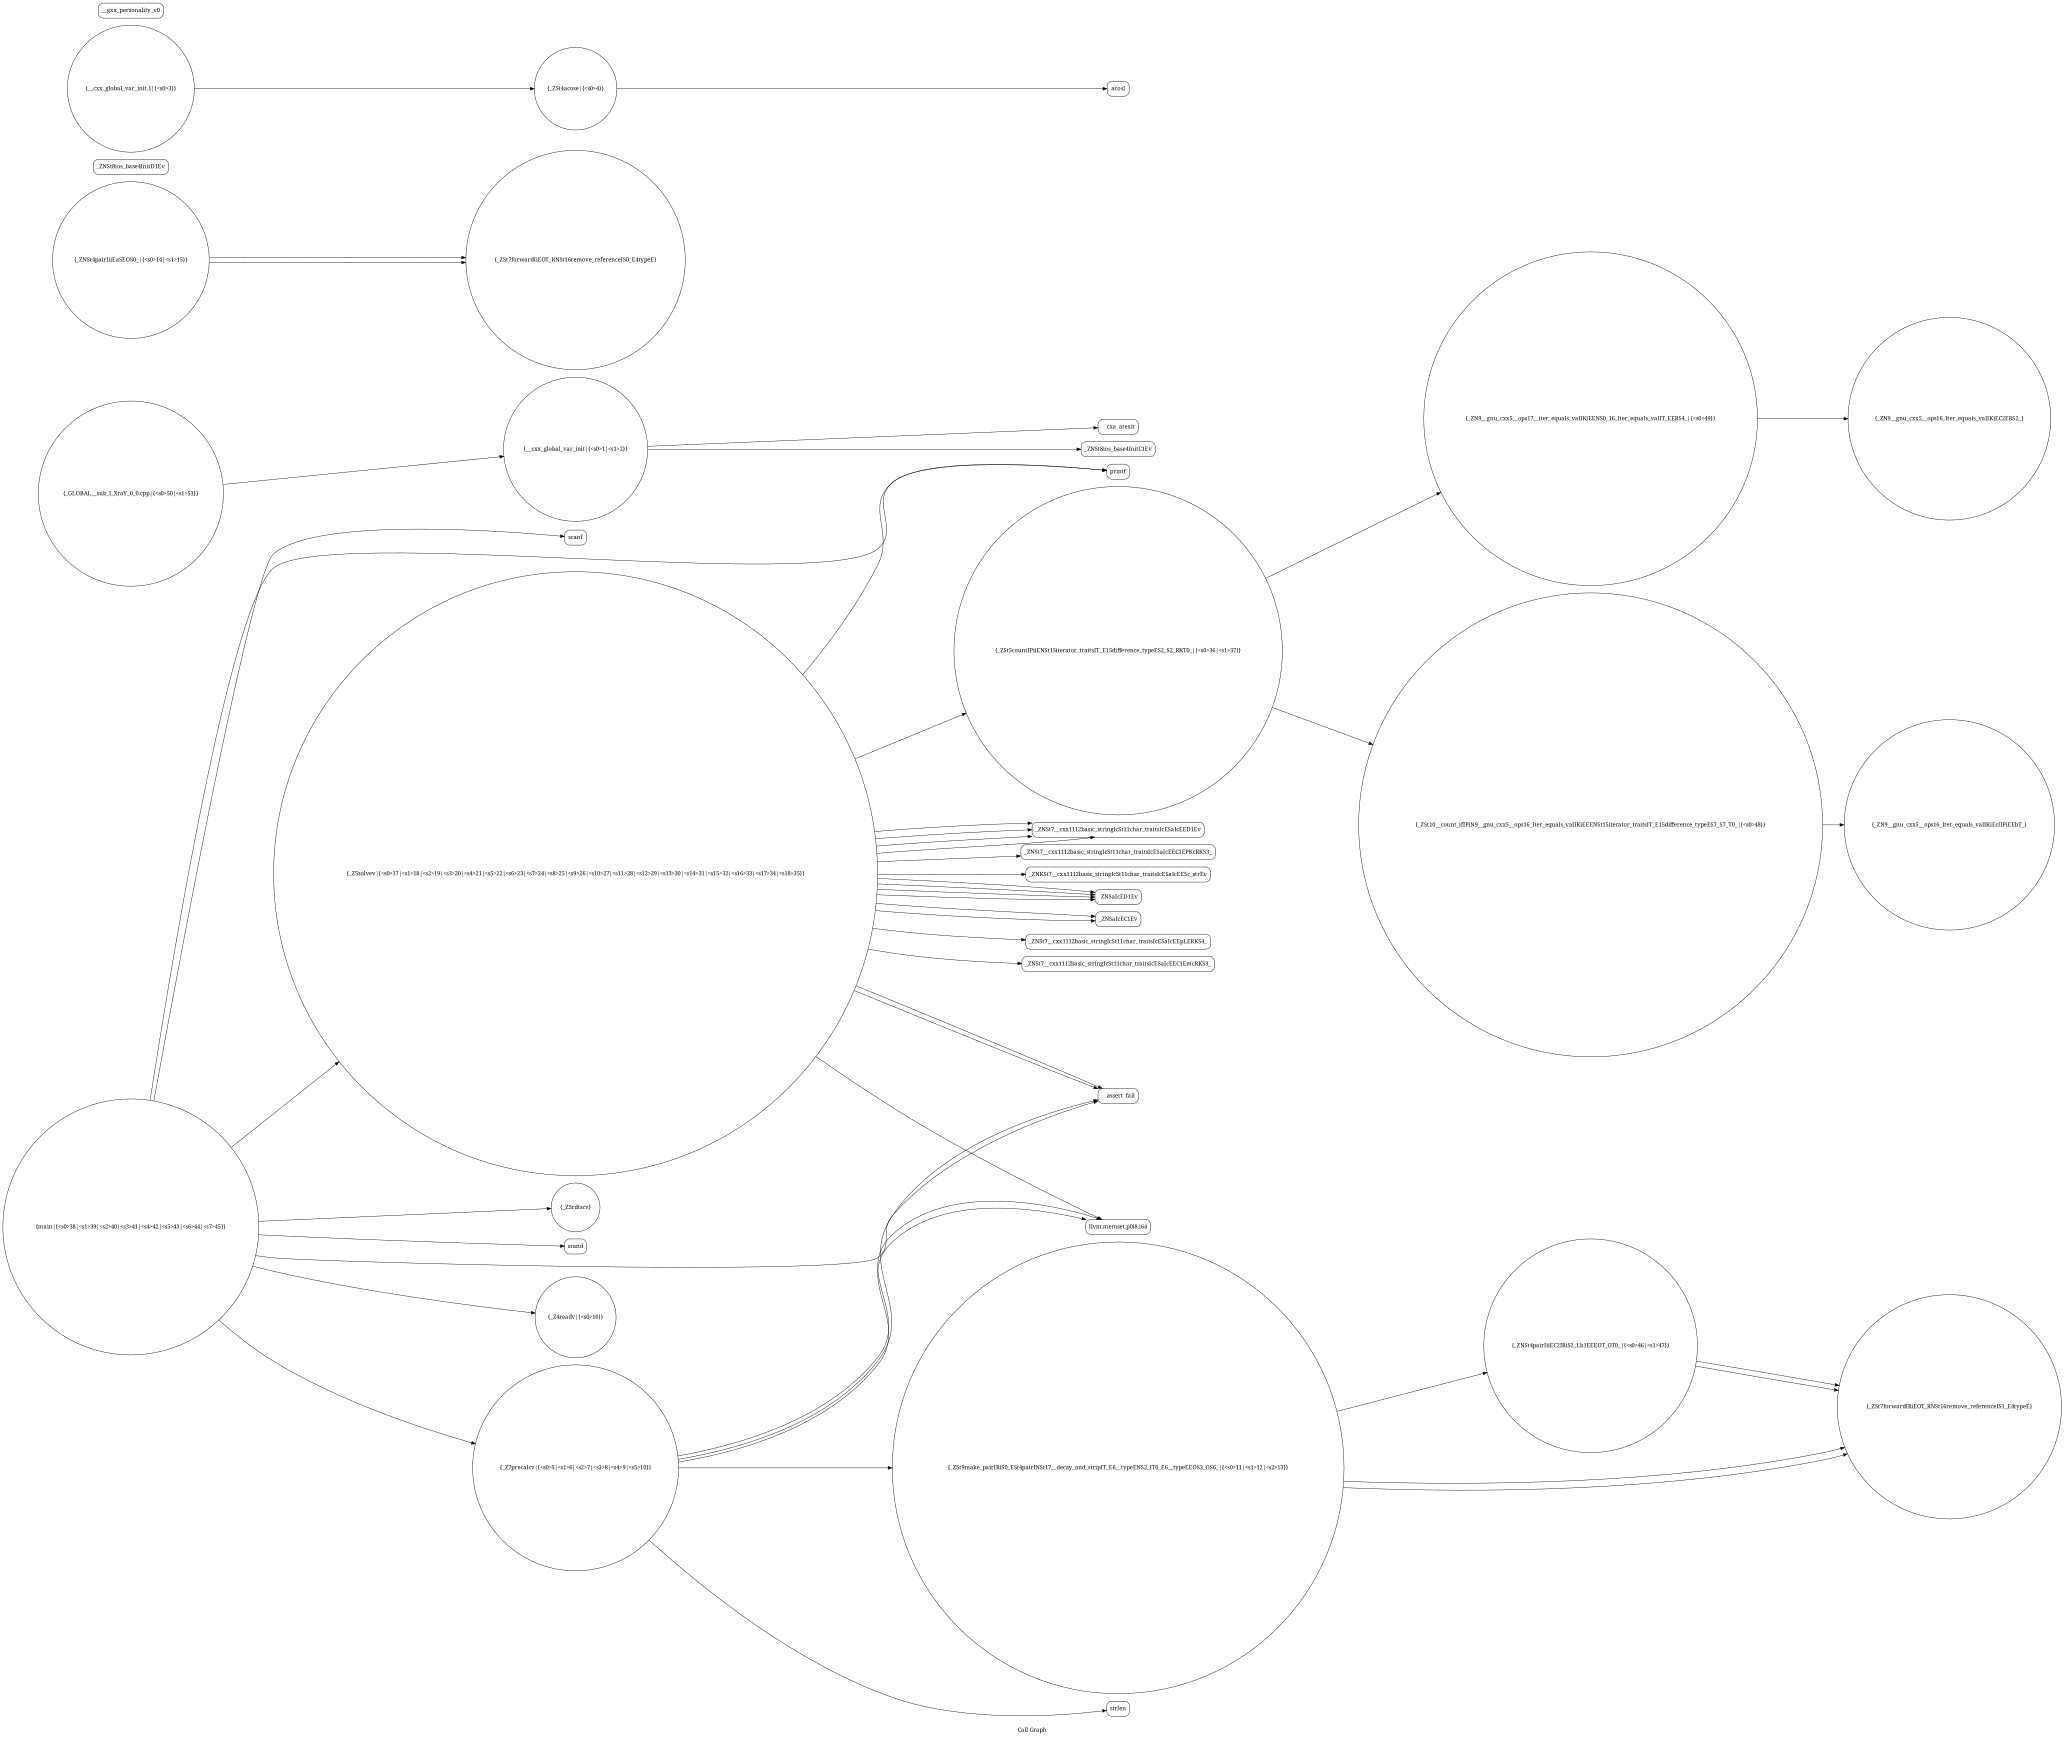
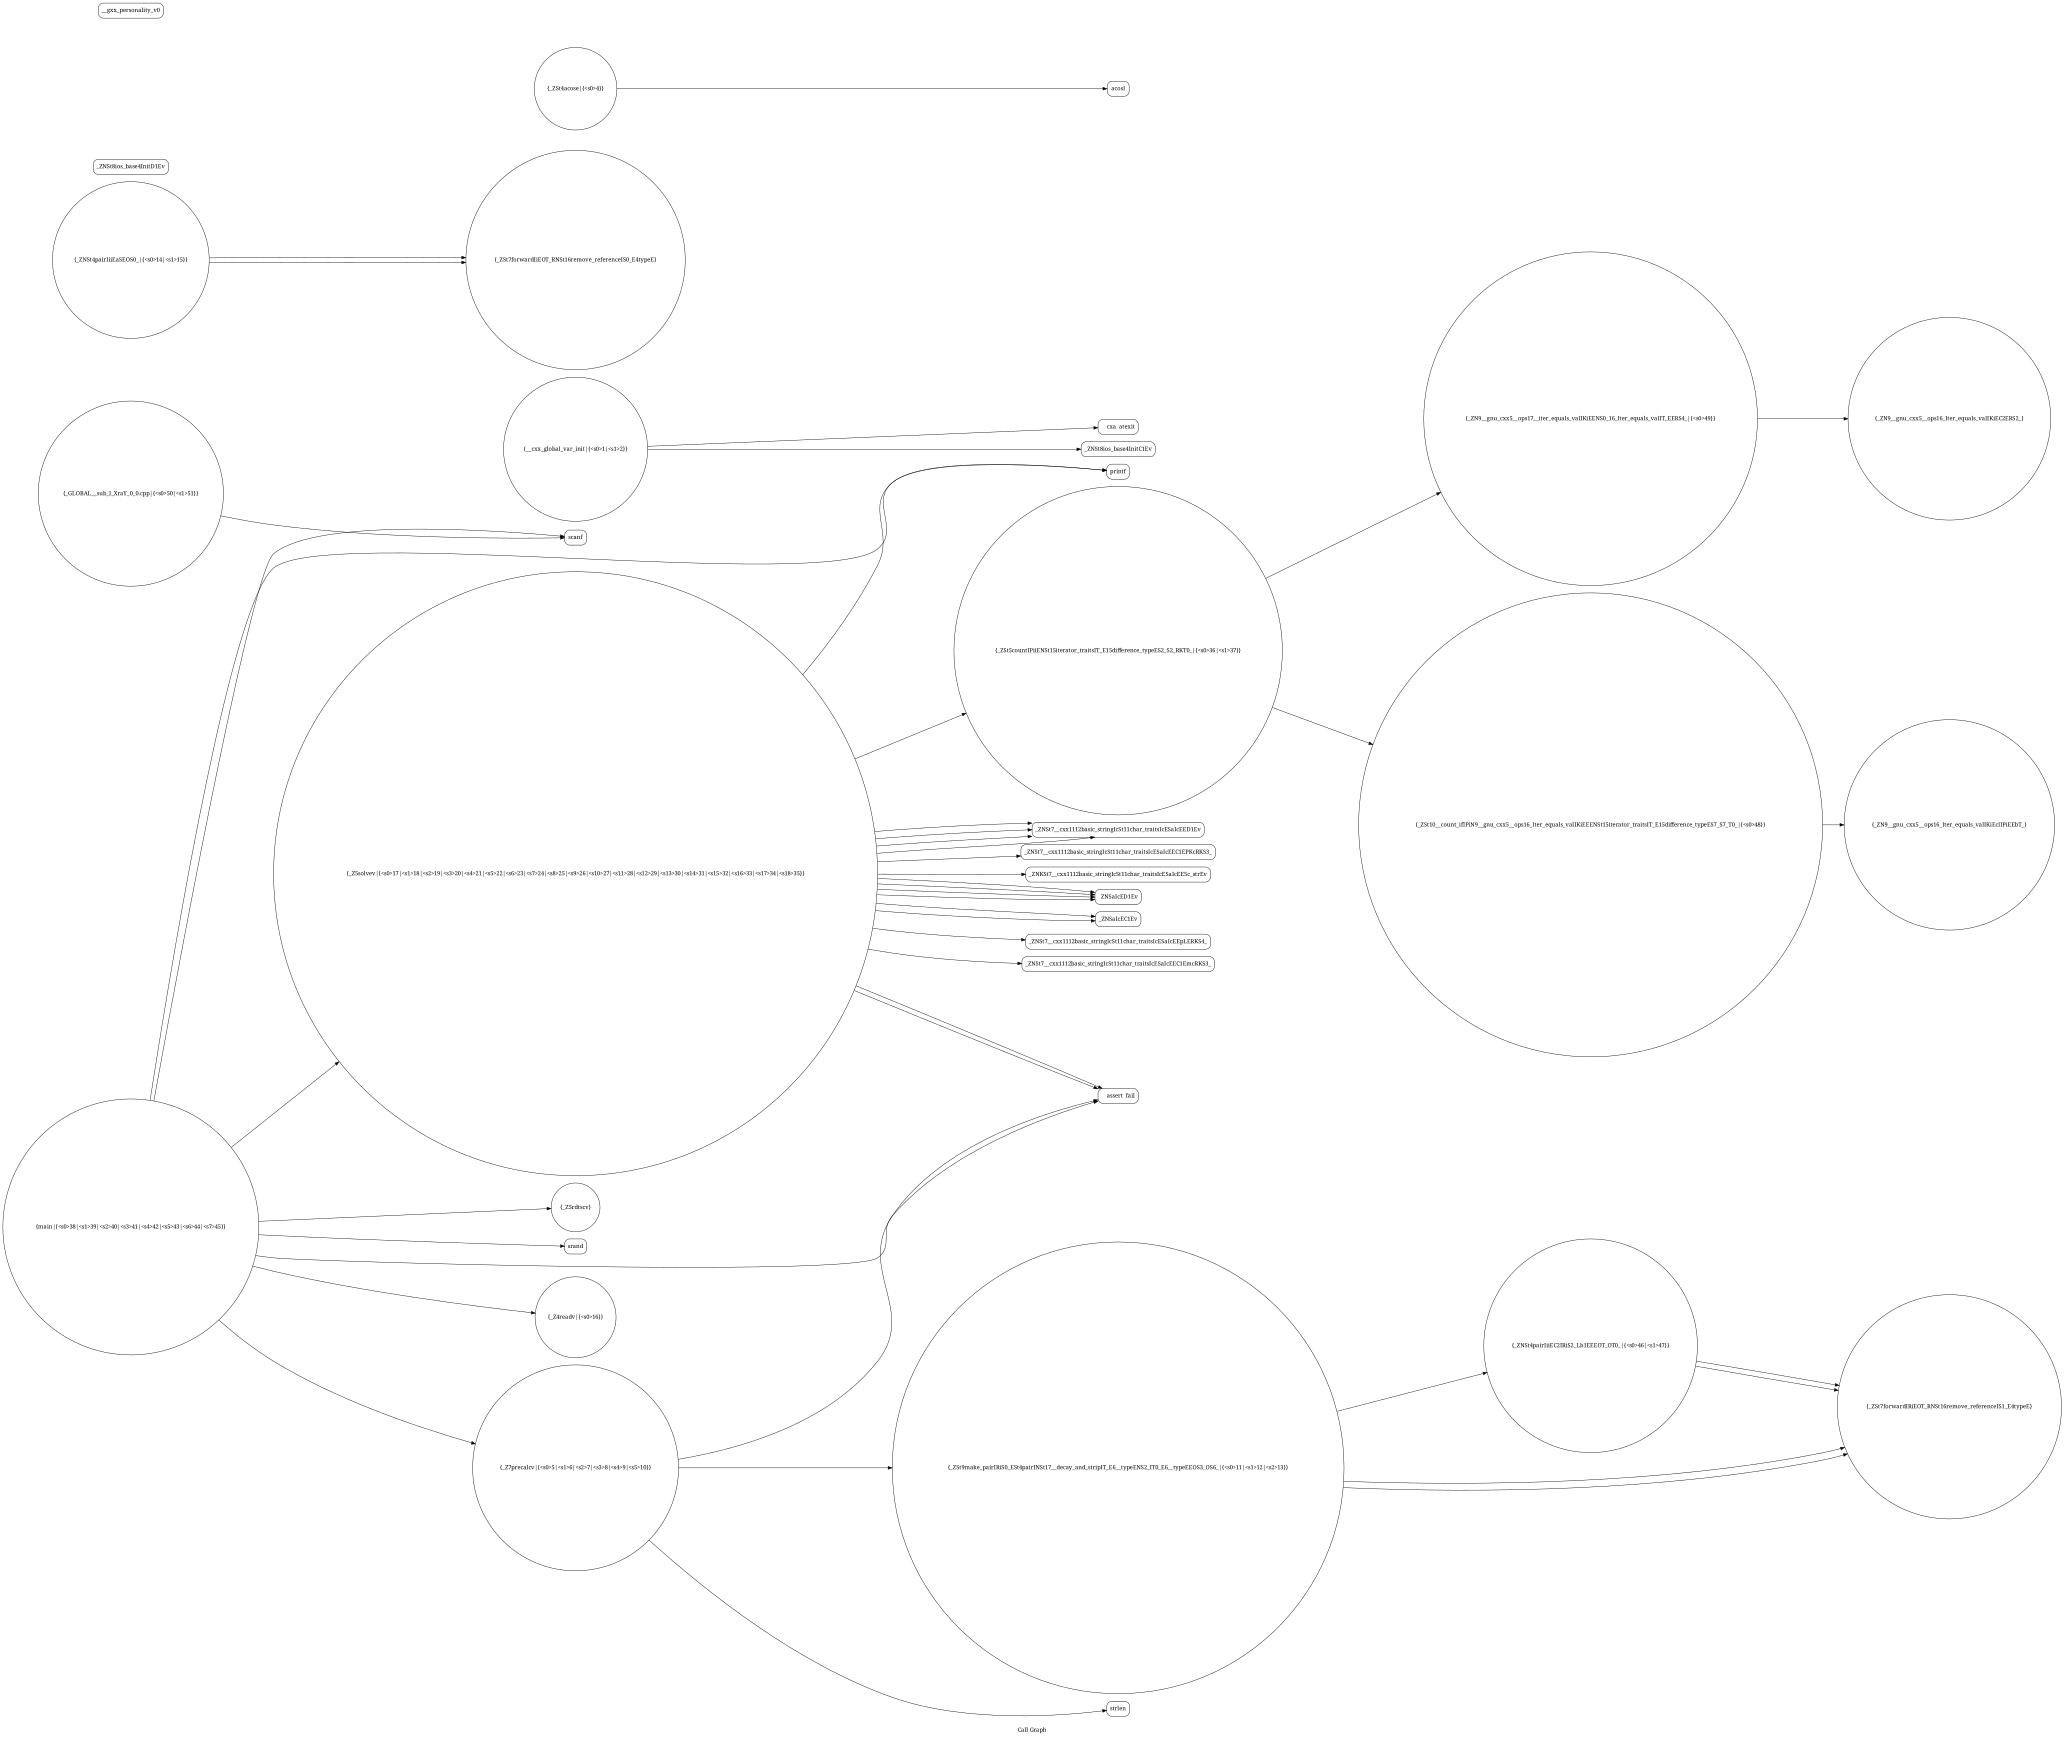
  digraph {
    fontname="Noto Serif"
    label="Call Graph"
    rankdir=LR
    node [fontname="Noto Serif" shape=circle]
    edge [color=black fontname="Noto Serif" tailport=s0]
    n1 [label="{__cxx_global_var_init|{<s0>1|<s1>2}}"]
    n2 [label="{_ZNSt8ios_base4InitC1Ev}" shape=Mrecord]
    n3 [label="{__cxa_atexit}" shape=Mrecord]
    n4 [label="{main|{<s0>38|<s1>39|<s2>40|<s3>41|<s4>42|<s5>43|<s6>44|<s7>45}}"]
    n5 [label="{_Z5rdtscv}"]
    n6 [label="{srand}" shape=Mrecord]
    n7 [label="{_Z7precalcv|{<s0>5|<s1>6|<s2>7|<s3>8|<s4>9|<s5>10}}"]
    n8 [label="{scanf}" shape=Mrecord]
    n9 [label="{_Z4readv|{<s0>16}}"]
    n10 [label="{__assert_fail}" shape=Mrecord]
    n11 [label="{printf}" shape=Mrecord]
    n12 [label="{_Z5solvev|{<s0>17|<s1>18|<s2>19|<s3>20|<s4>21|<s5>22|<s6>23|<s7>24|<s8>25|<s9>26|<s10>27|<s11>28|<s12>29|<s13>30|<s14>31|<s15>32|<s16>33|<s17>34|<s18>35}}"]
-   n13 [label="{llvm.memset.p0i8.i64}" shape=Mrecord]
    n14 [label="{strlen}" shape=Mrecord]
    n15 [label="{_ZSt9make_pairIRiS0_ESt4pairINSt17__decay_and_stripIT_E6__typeENS2_IT0_E6__typeEEOS3_OS6_|{<s0>11|<s1>12|<s2>13}}"]
    n16 [label="{_ZNSt7__cxx1112basic_stringIcSt11char_traitsIcESaIcEEC1EmcRKS3_}" shape=Mrecord]
    n17 [label="{_ZSt5countIPiiENSt15iterator_traitsIT_E15difference_typeES2_S2_RKT0_|{<s0>36|<s1>37}}"]
    n18 [label="{_ZNSt7__cxx1112basic_stringIcSt11char_traitsIcESaIcEED1Ev}" shape=Mrecord]
    n19 [label="{_ZNSt7__cxx1112basic_stringIcSt11char_traitsIcESaIcEEC1EPKcRKS3_}" shape=Mrecord]
    n20 [label="{_ZNKSt7__cxx1112basic_stringIcSt11char_traitsIcESaIcEE5c_strEv}" shape=Mrecord]
    n21 [label="{_ZNSaIcED1Ev}" shape=Mrecord]
    n22 [label="{_ZNSaIcEC1Ev}" shape=Mrecord]
    n23 [label="{_ZNSt7__cxx1112basic_stringIcSt11char_traitsIcESaIcEEpLERKS4_}" shape=Mrecord]
    n24 [label="{_ZNSt4pairIiiEC2IRiS2_Lb1EEEOT_OT0_|{<s0>46|<s1>47}}"]
    n25 [label="{_ZSt7forwardIRiEOT_RNSt16remove_referenceIS1_E4typeE}"]
    n26 [label="{_ZNSt4pairIiiEaSEOS0_|{<s0>14|<s1>15}}"]
    n27 [label="{_ZSt7forwardIiEOT_RNSt16remove_referenceIS0_E4typeE}"]
    n28 [label="{_ZN9__gnu_cxx5__ops17__iter_equals_valIKiEENS0_16_Iter_equals_valIT_EERS4_|{<s0>49}}"]
    n29 [label="{_ZSt10__count_ifIPiN9__gnu_cxx5__ops16_Iter_equals_valIKiEEENSt15iterator_traitsIT_E15difference_typeES7_S7_T0_|{<s0>48}}"]
    n30 [label="{_ZN9__gnu_cxx5__ops16_Iter_equals_valIKiEC2ERS2_}"]
    n31 [label="{_ZNSt8ios_base4InitD1Ev}" shape=Mrecord]
    n32 [label="{acosl}" shape=Mrecord]
    n33 [label="{_ZN9__gnu_cxx5__ops16_Iter_equals_valIKiEclIPiEEbT_}"]
    n34 [label="{_ZSt4acose|{<s0>4}}"]
    n35 [label="{_GLOBAL__sub_I_XraY_0_0.cpp|{<s0>50|<s1>51}}"]
-   n36 [label="{__cxx_global_var_init.1|{<s0>3}}"]
    n37 [label="{__gxx_personality_v0}" shape=Mrecord]
    n1 -> n2
    n1 -> n3 [tailport=s1]
    n4 -> n5
    n4 -> n6 [tailport=s1]
    n4 -> n7 [tailport=s2]
    n4 -> n8 [tailport=s3]
    n4 -> n9 [tailport=s4]
    n4 -> n10 [tailport=s5]
    n4 -> n11 [tailport=s6]
    n4 -> n12 [tailport=s7]
    n7 -> n10 [tailport=s5]
-   n7 -> n13
-   n7 -> n13 [tailport=s1]
    n7 -> n14 [tailport=s2]
    n7 -> n15 [tailport=s3]
    n12 -> n10 [tailport=s1]
    n12 -> n10 [tailport=s3]
    n12 -> n11 [tailport=s16]
-   n12 -> n13
    n12 -> n16 [tailport=s8]
    n12 -> n17 [tailport=s2]
    n12 -> n18 [tailport=s10]
    n12 -> n18 [tailport=s13]
    n12 -> n18 [tailport=s17]
    n12 -> n18 [tailport=s18]
    n12 -> n19 [tailport=s5]
    n12 -> n20 [tailport=s15]
    n12 -> n21 [tailport=s6]
    n12 -> n21 [tailport=s11]
    n12 -> n21 [tailport=s12]
    n12 -> n21 [tailport=s14]
    n12 -> n22 [tailport=s4]
    n12 -> n22 [tailport=s7]
    n12 -> n23 [tailport=s9]
    n15 -> n24 [tailport=s2]
    n15 -> n25
    n15 -> n25 [tailport=s1]
    n17 -> n28
    n17 -> n29 [tailport=s1]
    n24 -> n25
    n24 -> n25 [tailport=s1]
    n26 -> n27
    n26 -> n27 [tailport=s1]
    n28 -> n30
    n29 -> n33
    n34 -> n32
-   n35 -> n1
-   n36 -> n34
+   n35 -> n8
  }
